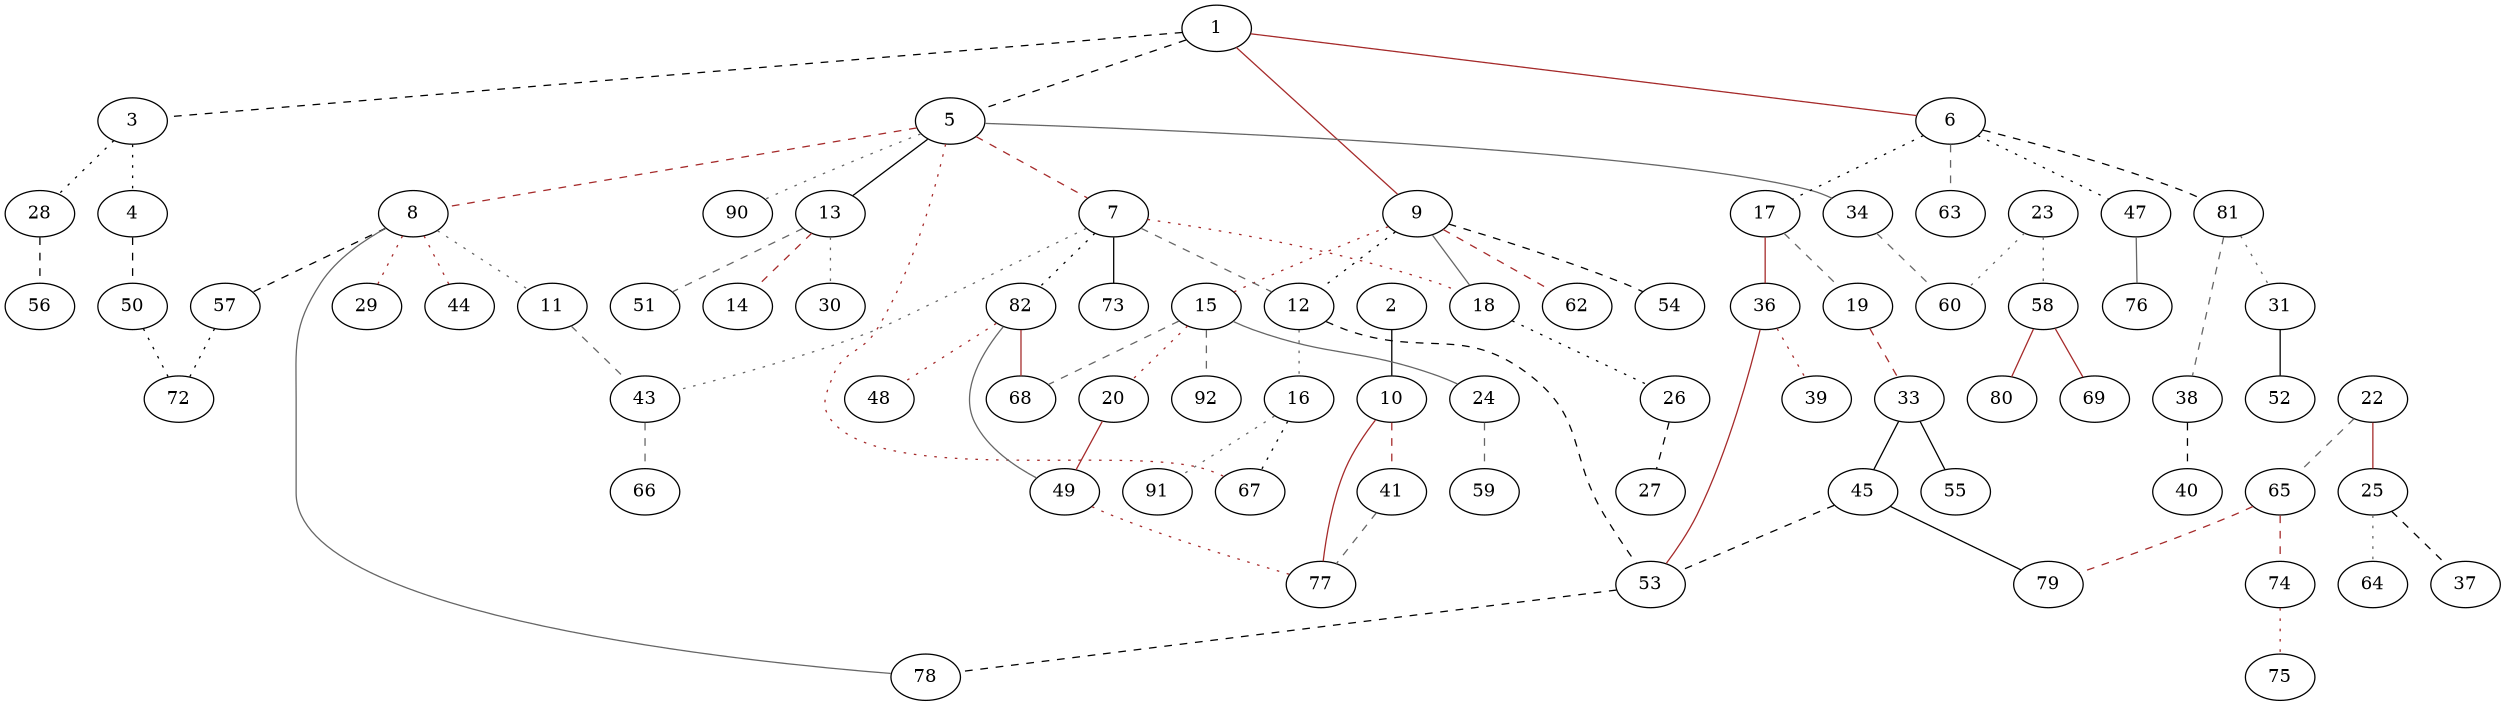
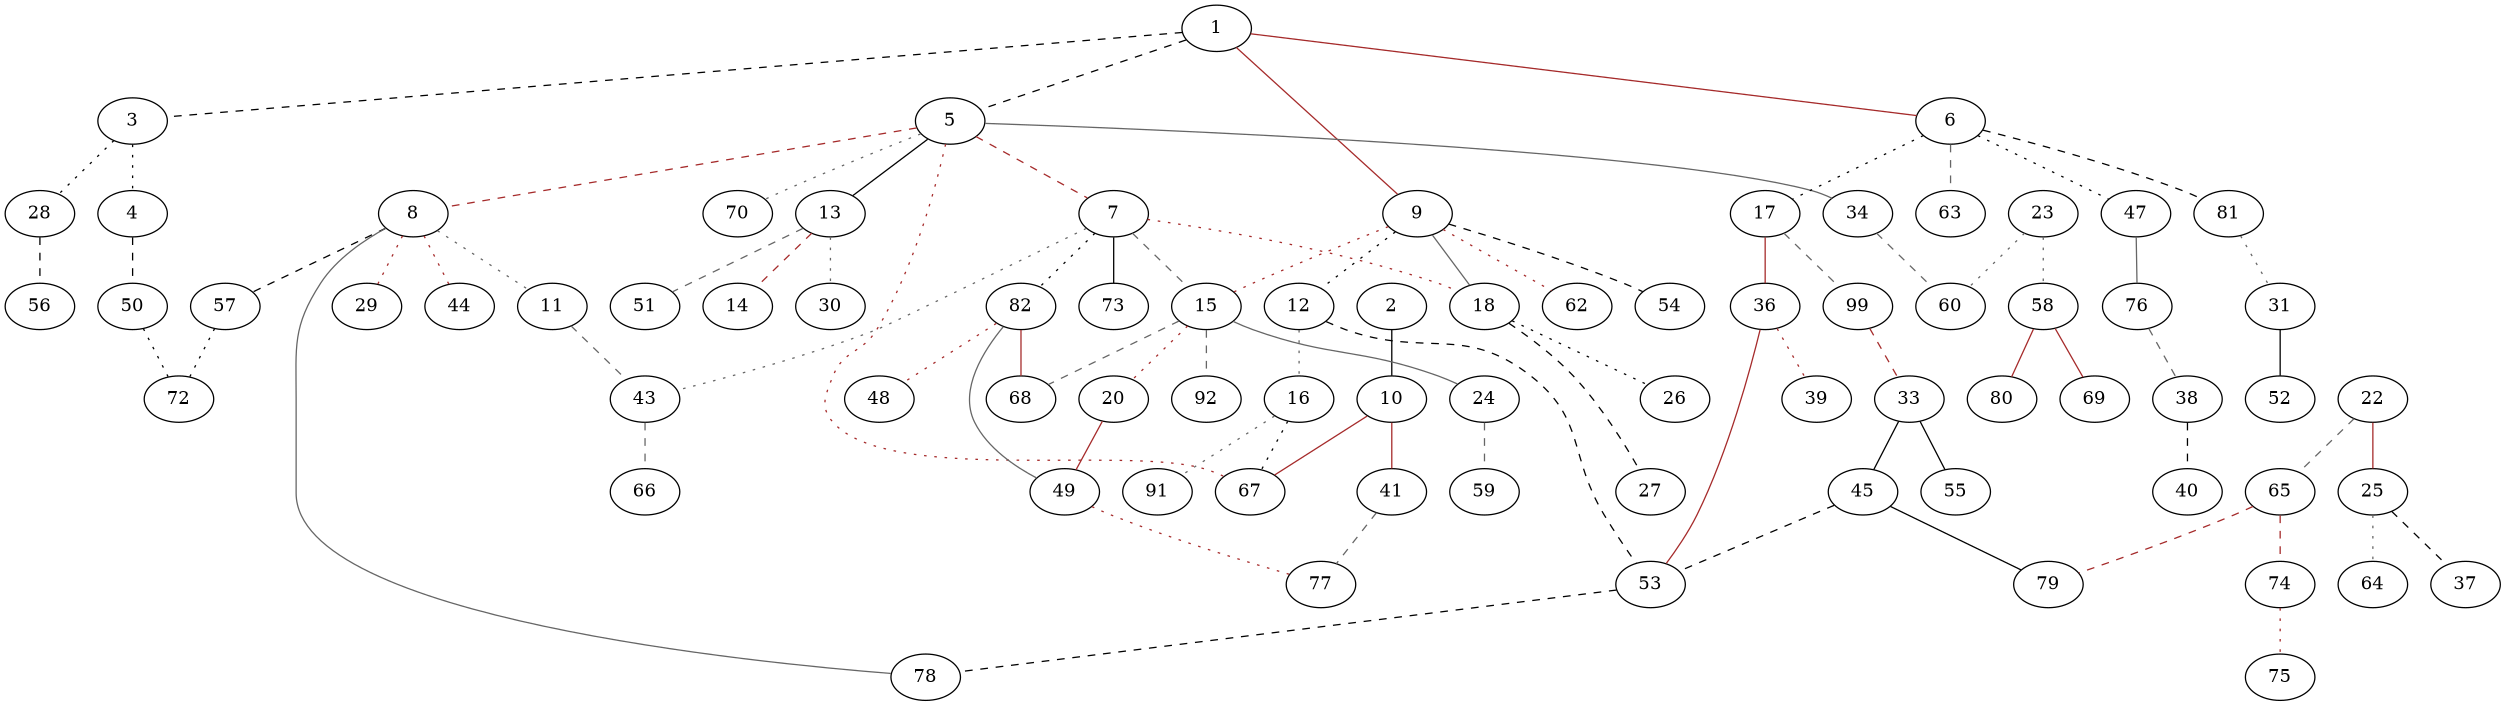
  graph {
    edge [color=black style=dashed]
    1
    3
    5
    6
    9
    2
    10
    4
    28
    7
    8
    13
    34
    67
-   70 [label=90]
+   70
    17
    n17 [label=81]
    47
    63
    15
    18
    12
    54
    62
    41
    50
    56
    n28 [label=82]
    43
    73
    11
    29
    44
    57
    78
    14
    30
    51
    60
-   19
+   19 [label=99]
    36
    31
    38
    76
    20
    24
    n47 [label=92]
    68
    26
    27
    16
    53
    23
    58
    77
    72
    49
    48
    66
    33
    39
    52
    40
    59
    22
    25
    65
    n68 [label=91]
    69
    80
    37
    64
    79
    74
    45
    55
    75
    1 -- 3
    1 -- 5
    1 -- 6 [color=brown style=solid]
    1 -- 9 [color=brown style=solid]
    3 -- 4 [style=dotted]
    3 -- 28 [style=dotted]
    5 -- 7 [color=brown]
    5 -- 8 [color=brown]
    5 -- 13 [style=solid]
    5 -- 34 [color=gray40 style=solid]
    5 -- 67 [color=brown style=dotted]
    5 -- 70 [color=gray40 style=dotted]
    6 -- 17 [style=dotted]
    6 -- n17
    6 -- 47 [style=dotted]
    6 -- 63 [color=gray40]
    9 -- 15 [color=brown style=dotted]
    9 -- 18 [color=gray40 style=solid]
    9 -- 12 [style=dotted]
    9 -- 54
-   9 -- 62 [color=brown]
+   9 -- 62 [color=brown style=dotted]
    2 -- 10 [style=solid]
-   10 -- 77 [color=brown style=solid]
-   10 -- 41 [color=brown]
+   10 -- 67 [color=brown style=solid]
+   10 -- 41 [color=brown style=solid]
    4 -- 50
    28 -- 56
-   7 -- 12 [color=gray40]
+   7 -- 15 [color=gray40]
    7 -- 18 [color=brown style=dotted]
    7 -- n28 [style=dotted]
    7 -- 43 [color=gray40 style=dotted]
    7 -- 73 [style=solid]
    8 -- 11 [color=gray40 style=dotted]
    8 -- 29 [color=brown style=dotted]
    8 -- 44 [color=brown style=dotted]
    8 -- 57
    8 -- 78 [color=gray40 style=solid]
    13 -- 14 [color=brown]
    13 -- 30 [color=gray40 style=dotted]
    13 -- 51 [color=gray40]
    34 -- 60 [color=gray40]
    17 -- 19 [color=gray40]
    17 -- 36 [color=brown style=solid]
    n17 -- 31 [color=gray40 style=dotted]
-   n17 -- 38 [color=gray40]
+   76 -- 38 [color=gray40]
    47 -- 76 [color=gray40 style=solid]
    15 -- 20 [color=brown style=dotted]
    15 -- 24 [color=gray40 style=solid]
    15 -- n47 [color=gray40]
    15 -- 68 [color=gray40]
    18 -- 26 [style=dotted]
-   26 -- 27
+   18 -- 27
    12 -- 16 [color=gray40 style=dotted]
    12 -- 53
    41 -- 77 [color=gray40]
    50 -- 72 [style=dotted]
    n28 -- 68 [color=brown style=solid]
    n28 -- 49 [color=gray40 style=solid]
    n28 -- 48 [color=brown style=dotted]
    43 -- 66 [color=gray40]
    11 -- 43 [color=gray40]
    57 -- 72 [style=dotted]
    19 -- 33 [color=brown]
    36 -- 53 [color=brown style=solid]
    36 -- 39 [color=brown style=dotted]
    31 -- 52 [style=solid]
    38 -- 40
    20 -- 49 [color=brown style=solid]
    24 -- 59 [color=gray40]
    16 -- 67 [style=dotted]
    16 -- n68 [color=gray40 style=dotted]
    53 -- 78
    23 -- 60 [color=gray40 style=dotted]
    23 -- 58 [color=gray40 style=dotted]
    58 -- 69 [color=brown style=solid]
    58 -- 80 [color=brown style=solid]
    49 -- 77 [color=brown style=dotted]
    33 -- 45 [style=solid]
    33 -- 55 [style=solid]
    22 -- 25 [color=brown style=solid]
    22 -- 65 [color=gray40]
    25 -- 37
    25 -- 64 [color=gray40 style=dotted]
    65 -- 79 [color=brown]
    65 -- 74 [color=brown]
    74 -- 75 [color=brown style=dotted]
    45 -- 53
    45 -- 79 [style=solid]
  }
